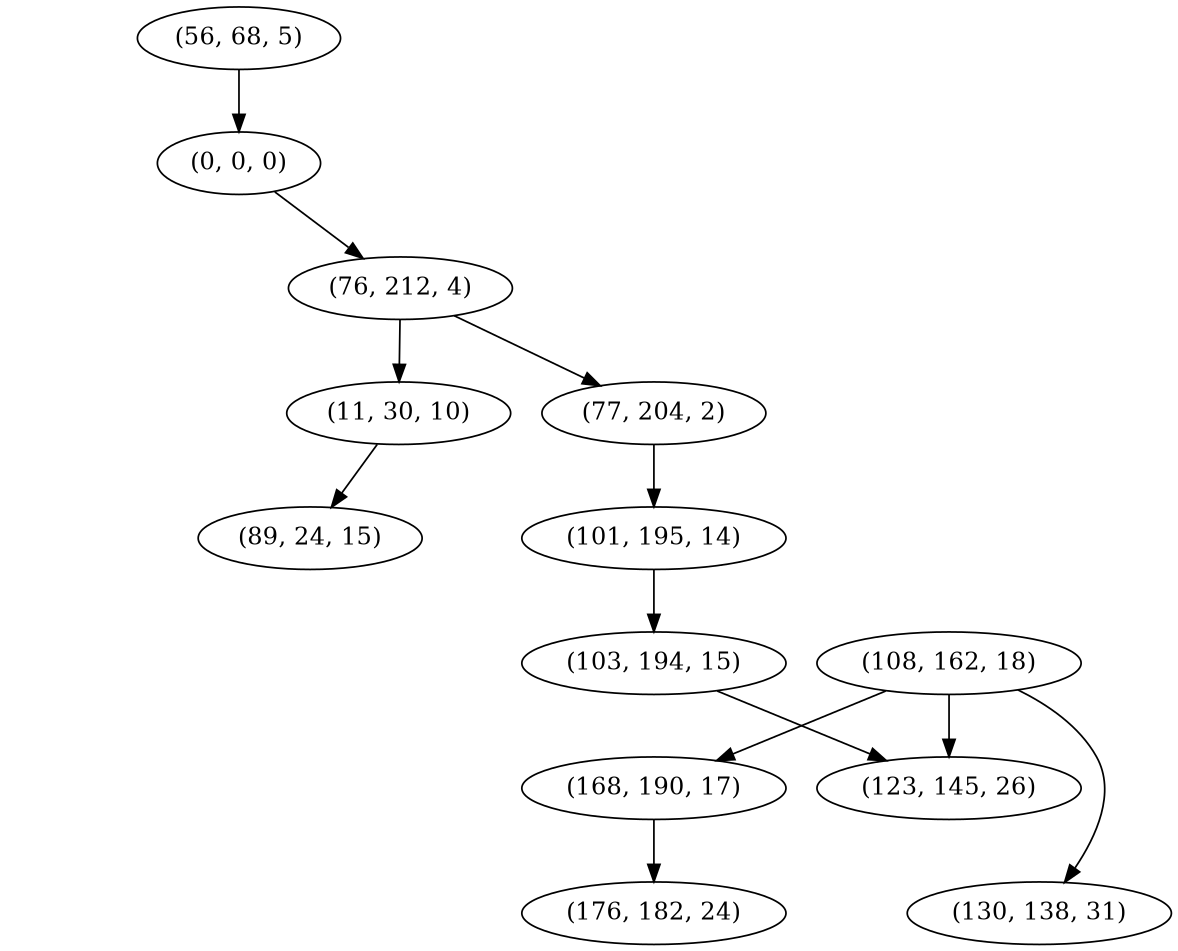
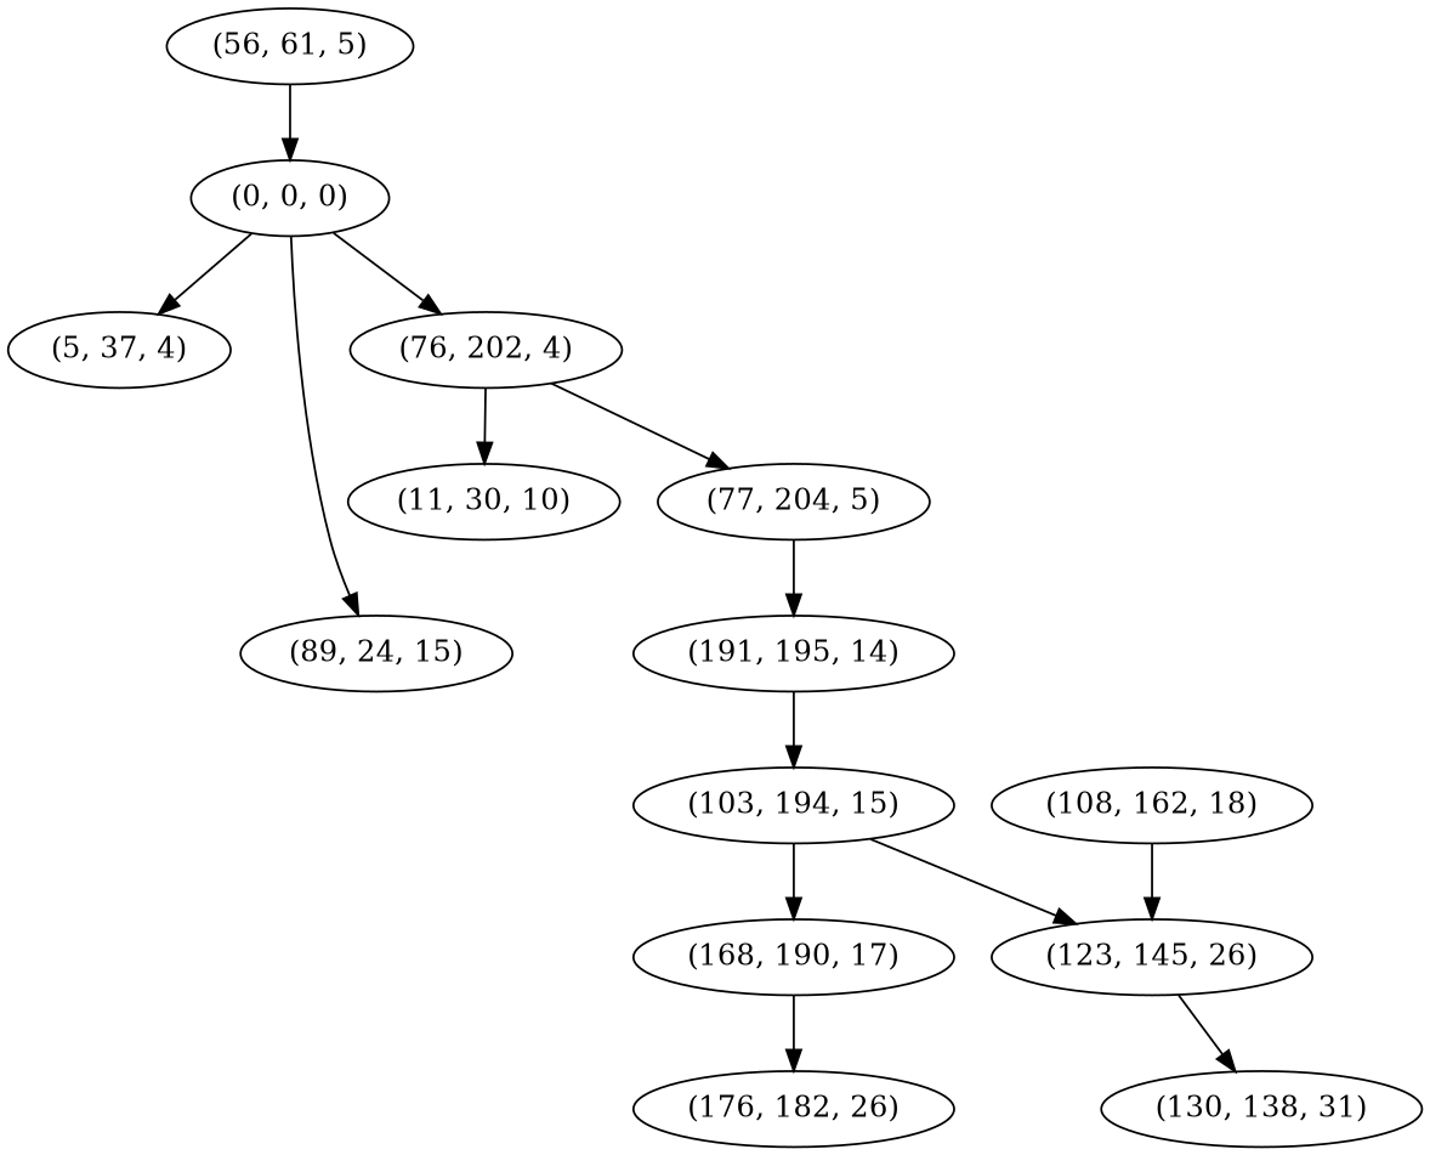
  digraph {
    "(0, 0, 0)"
-   "(76, 212, 4)"
-   "(56, 61, 5)" [label="(56, 68, 5)"]
+   "(5, 37, 4)"
+   "(76, 212, 4)" [label="(76, 202, 4)"]
+   "(56, 61, 5)"
    "(11, 30, 10)"
-   "(77, 204, 5)" [label="(77, 204, 2)"]
+   "(77, 204, 5)"
    n7 [label="(89, 24, 15)"]
-   "(101, 195, 14)"
+   "(101, 195, 14)" [label="(191, 195, 14)"]
    "(103, 194, 15)"
    "(168, 190, 17)"
    "(123, 145, 26)"
    "(108, 162, 18)"
-   "(176, 182, 24)"
+   "(176, 182, 24)" [label="(176, 182, 26)"]
    "(130, 138, 31)"
+   "(0, 0, 0)" -> "(5, 37, 4)"
    "(0, 0, 0)" -> "(76, 212, 4)"
    "(76, 212, 4)" -> "(11, 30, 10)"
    "(76, 212, 4)" -> "(77, 204, 5)"
    "(56, 61, 5)" -> "(0, 0, 0)"
-   "(11, 30, 10)" -> n7
+   "(0, 0, 0)" -> n7
    "(77, 204, 5)" -> "(101, 195, 14)"
    "(101, 195, 14)" -> "(103, 194, 15)"
-   "(108, 162, 18)" -> "(168, 190, 17)"
+   "(103, 194, 15)" -> "(168, 190, 17)"
    "(103, 194, 15)" -> "(123, 145, 26)"
    "(168, 190, 17)" -> "(176, 182, 24)"
-   "(108, 162, 18)" -> "(130, 138, 31)"
+   "(123, 145, 26)" -> "(130, 138, 31)"
    "(108, 162, 18)" -> "(123, 145, 26)"
  }
